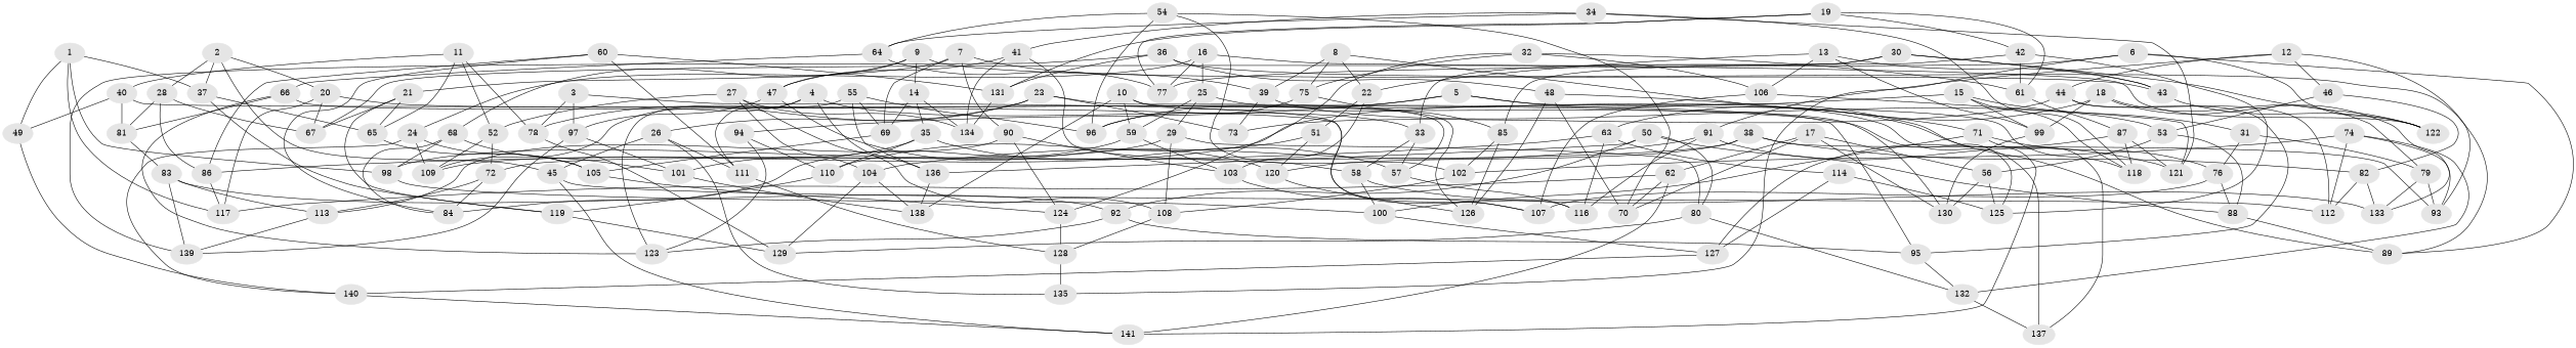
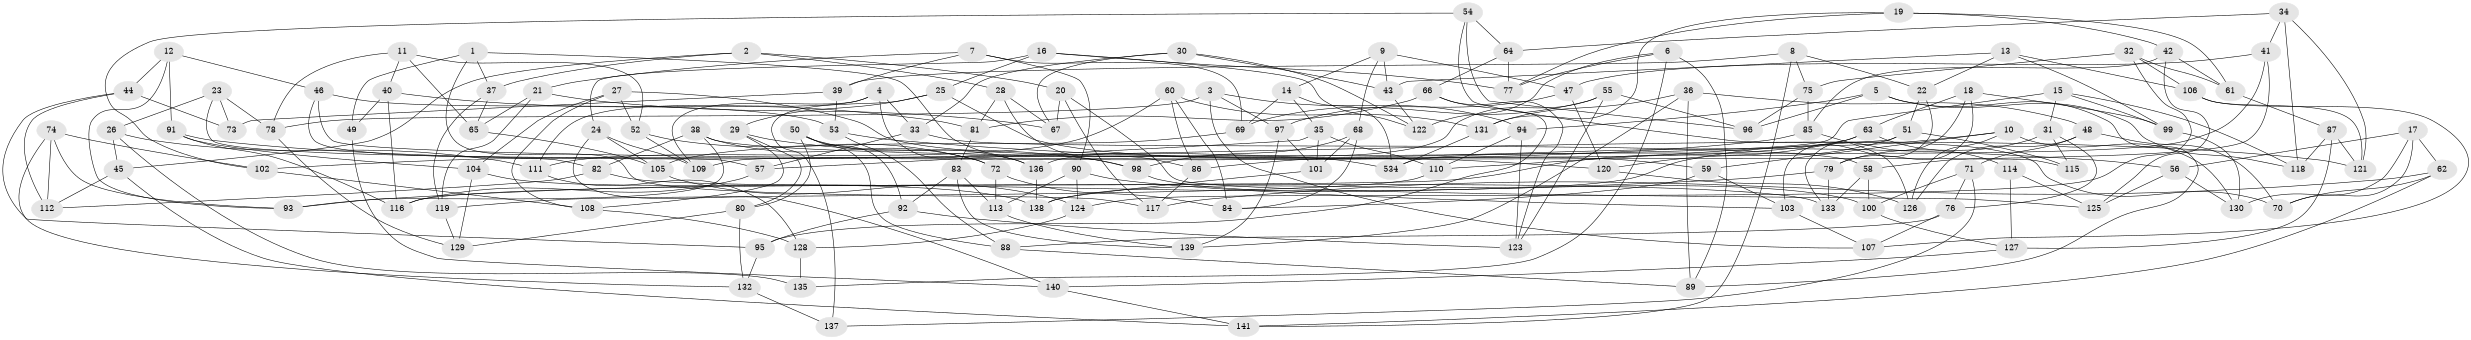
  graph {
    node [color=gray90 style=filled]
    1
    37
    49
    98
    117
    65
    119
    140
    100
    2
    20
    28
    45
    67
    125
    81
    86
    141
    112
    3
    78
    94
    97
    107
    129
    110
    123
    101
    139
    4
    33
    109
    111
    136
    57
    58
    128
    138
    5
    89
    96
    118
    6
    77
    122
    135
    7
    21
    39
    69
    90
    73
    53
    105
    103
    124
    113
    8
    22
    75
    51
    85
    9
    14
    43
    47
    68
    35
-   134
+   134 [label=534]
    120
    84
    10
    59
    126
    130
    11
    40
    52
    116
    72
    12
    44
    46
    91
    93
    95
+   115
    82
    104
    121
    13
    99
    106
    15
    31
    79
    76
    16
    24
    25
    29
    137
    17
    56
    62
    70
    18
    63
    133
    114
    19
    42
    61
    131
    87
    23
    26
    108
    80
    27
    83
    132
    30
    88
    32
    34
    41
    64
    66
    36
    48
    71
    38
    102
    127
    50
    92
    54
    55
    60
    74
    1 -- 37
    1 -- 49
    1 -- 98
    1 -- 117
    37 -- 65
    37 -- 119
    49 -- 140
    98 -- 100
    65 -- 105
    119 -- 129
    140 -- 141
    100 -- 127
    2 -- 37
    2 -- 20
    2 -- 28
    2 -- 45
    20 -- 117
    20 -- 67
    20 -- 125
    28 -- 67
    28 -- 81
    28 -- 86
    45 -- 141
    45 -- 112
    81 -- 83
    86 -- 117
    3 -- 78
+   3 -- 94
    3 -- 97
    3 -- 107
    78 -- 129
    94 -- 110
    94 -- 123
    97 -- 101
    97 -- 139
    110 -- 119
    101 -- 138
    4 -- 33
    4 -- 109
    4 -- 111
    4 -- 136
    33 -- 57
    33 -- 58
    111 -- 128
    136 -- 138
    57 -- 116
    58 -- 100
    58 -- 133
    128 -- 135
    5 -- 94
    5 -- 89
    5 -- 96
    5 -- 118
    6 -- 89
    6 -- 77
    6 -- 122
    6 -- 135
    7 -- 21
    7 -- 39
    7 -- 69
    7 -- 90
    21 -- 65
    21 -- 119
    21 -- 67
    39 -- 73
    39 -- 53
    69 -- 105
    90 -- 103
    90 -- 124
    90 -- 113
    53 -- 56
    53 -- 88
    105 -- 124
    103 -- 107
    124 -- 128
    113 -- 139
    8 -- 141
    8 -- 39
    8 -- 22
    8 -- 75
    22 -- 103
    22 -- 51
    75 -- 96
    75 -- 85
    51 -- 110
    51 -- 120
+   51 -- 115
    85 -- 126
    85 -- 102
    9 -- 14
    9 -- 43
    9 -- 47
    9 -- 68
    14 -- 69
    14 -- 35
    14 -- 134
    43 -- 122
    47 -- 97
    47 -- 120
    68 -- 98
    68 -- 101
    68 -- 84
    35 -- 110
    35 -- 101
    35 -- 57
    120 -- 126
    10 -- 138
    10 -- 59
    10 -- 126
    10 -- 130
    59 -- 103
    59 -- 84
    11 -- 65
    11 -- 78
    11 -- 40
    11 -- 52
    40 -- 49
    40 -- 81
    40 -- 116
    52 -- 109
    52 -- 72
    72 -- 113
    72 -- 84
    12 -- 44
    12 -- 46
    12 -- 91
    12 -- 93
    44 -- 112
    44 -- 73
    44 -- 95
    46 -- 53
+   46 -- 115
    46 -- 82
    91 -- 116
    91 -- 104
    91 -- 121
    95 -- 132
    82 -- 112
    82 -- 133
    104 -- 129
    104 -- 138
    13 -- 22
    13 -- 43
    13 -- 99
    13 -- 106
    99 -- 130
    106 -- 107
    106 -- 121
    15 -- 109
    15 -- 118
    15 -- 99
    15 -- 31
+   31 -- 115
    31 -- 79
    31 -- 76
    79 -- 93
    79 -- 133
    76 -- 107
    76 -- 88
    16 -- 77
    16 -- 122
    16 -- 24
    16 -- 25
    24 -- 140
    24 -- 109
    24 -- 105
    25 -- 59
    25 -- 29
    25 -- 137
    29 -- 98
    29 -- 108
    29 -- 80
    17 -- 130
    17 -- 56
    17 -- 62
    17 -- 70
    56 -- 125
    56 -- 130
    62 -- 117
    62 -- 141
    62 -- 70
    18 -- 99
    18 -- 79
    18 -- 63
    18 -- 133
    63 -- 86
    63 -- 116
    63 -- 114
    114 -- 125
    114 -- 127
    19 -- 77
    19 -- 42
    19 -- 61
    19 -- 131
    42 -- 125
    42 -- 85
    42 -- 61
    61 -- 87
    131 -- 134
    87 -- 118
    87 -- 121
    87 -- 127
    23 -- 78
    23 -- 57
    23 -- 73
    23 -- 26
    26 -- 45
    26 -- 111
    26 -- 135
    108 -- 128
    80 -- 129
    80 -- 132
    27 -- 134
    27 -- 52
    27 -- 104
    27 -- 108
    83 -- 139
    83 -- 113
    83 -- 92
    132 -- 137
    30 -- 67
    30 -- 33
    30 -- 122
    30 -- 43
    88 -- 89
    32 -- 124
    32 -- 75
    32 -- 106
    32 -- 61
    34 -- 118
    34 -- 121
    34 -- 41
    34 -- 64
    41 -- 58
    41 -- 47
    41 -- 134
    64 -- 77
    64 -- 66
    66 -- 81
    66 -- 123
    66 -- 95
    36 -- 139
    36 -- 89
    36 -- 131
    36 -- 48
    48 -- 126
    48 -- 70
    48 -- 71
    71 -- 100
    71 -- 76
    71 -- 137
    38 -- 120
    38 -- 72
    38 -- 93
    38 -- 82
    102 -- 108
    127 -- 140
    50 -- 136
    50 -- 80
    50 -- 88
    50 -- 92
    92 -- 123
    92 -- 95
    54 -- 96
    54 -- 70
    54 -- 64
    54 -- 102
    55 -- 123
    55 -- 136
    55 -- 96
    55 -- 69
    60 -- 86
    60 -- 111
    60 -- 84
    60 -- 131
    74 -- 112
    74 -- 93
    74 -- 132
    74 -- 102
  }
